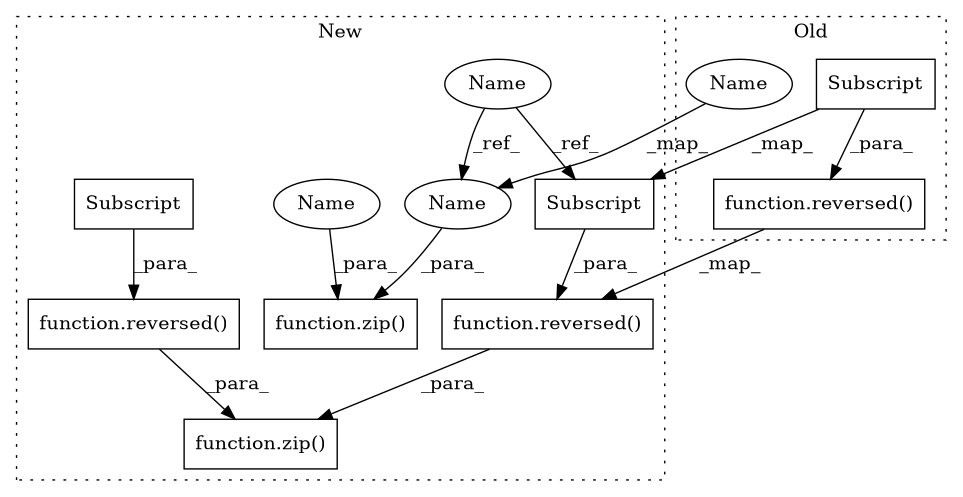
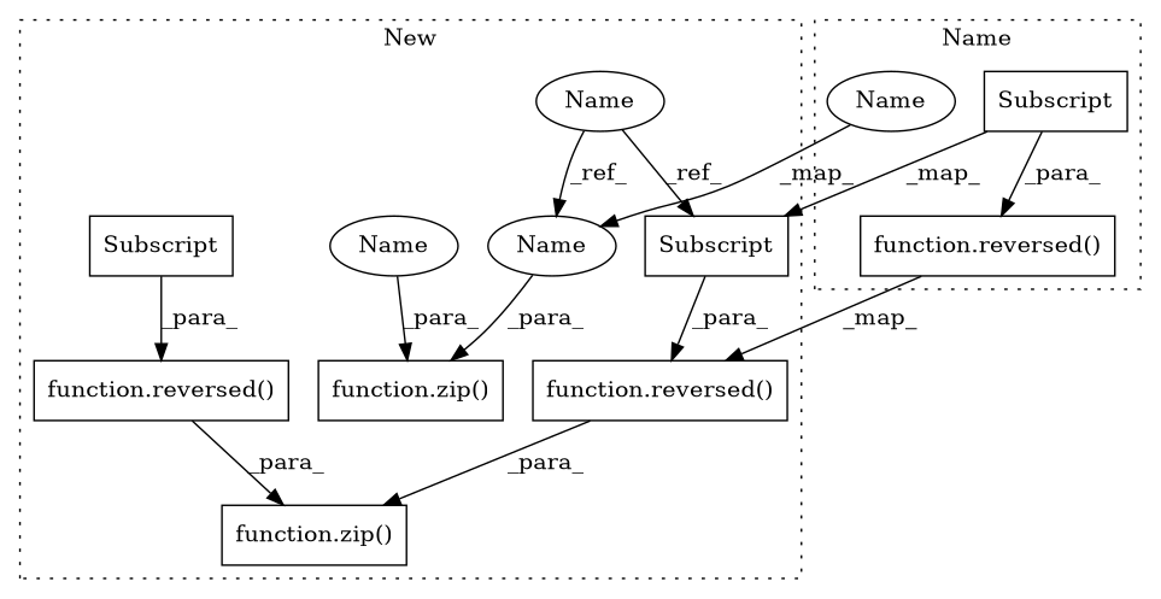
  digraph {
    node [a=75 l="9,1" shape=box]
    n1 [label="function.reversed()" s="6504,6524"]
    n2 [a=63 l="11,0" label=Subscript s="6513,0"]
    n3 [a=87 l=6 label=Name s=5950 shape=ellipse]
    n4 [label="function.reversed()" s="7679,7699"]
    n5 [l="4,1" label="function.zip()" s="7675,7735"]
    n6 [a=87 l=6 label=Name s=6364 shape=ellipse]
    n7 [l="4,1" label="function.zip()" s="6927,6957"]
    n8 [label="function.reversed()" s="7702,7734"]
    n9 [a=87 l=18 label=Name s=6939 shape=ellipse]
    n10 [a=63 l="23,0" label=Subscript s="7711,0"]
    n11 [a=63 l="11,0" label=Subscript s="7688,0"]
    n12 [a=87 l=6 label=Name s=6931 shape=ellipse]
    subgraph cluster_1 {
-     label=Old
+     label=Name
      style=dotted
      n1
      n2
      n3
    }
    subgraph cluster_2 {
      label=New
      style=dotted
      n4
      n5
      n6
      n7
      n8
      n9
      n10
      n11
      n12
    }
    n1 -> n4 [label=_map_]
    n2 -> n1 [label=_para_]
    n2 -> n11 [label=_map_]
    n3 -> n12 [label=_map_]
    n4 -> n5 [label=_para_]
    n6 -> n11 [label=_ref_]
    n6 -> n12 [label=_ref_]
    n8 -> n5 [label=_para_]
    n9 -> n7 [label=_para_]
    n10 -> n8 [label=_para_]
    n11 -> n4 [label=_para_]
    n12 -> n7 [label=_para_]
  }
